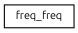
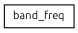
  digraph {
    rankdir=LR
    fontname=Ubuntu
-   n1 [color=black fillcolor=white fontname=Ubuntu fontsize=10 height=0.2 label=freq_freq shape=record style=filled width=0.4]
+   n1 [color=black fillcolor=white fontname=Ubuntu fontsize=10 height=0.2 label=band_freq shape=record style=filled width=0.4]
  }
